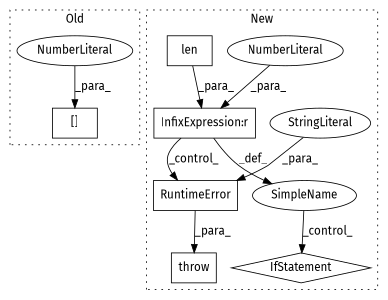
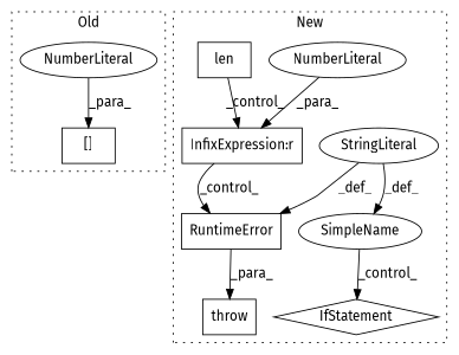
  digraph {
    fontname="Fira Sans"
    node [a=34 fontname="Fira Sans" l=1 shape=box]
    edge [fontname="Fira Sans"]
    n1 [a=2 l="2,1" label="[]" s="1752,1755"]
    n2 [label=NumberLiteral s=1754 shape=ellipse]
    n3 [a=32 l="13,1" label=RuntimeError s="2181,2265"]
    n4 [a=53 l=6 label=throw s=2175]
    n5 [a=25 l="4,2" label=IfStatement s="2136,2165" shape=diamond]
    n6 [a=42 label=SimpleName shape=ellipse l=""]
    n7 [a=45 l=71 label=StringLiteral s=2194 shape=ellipse]
    n8 [a=27 l=3 label="InfixExpression:r" s=2161]
    n9 [label=NumberLiteral s=2164 shape=ellipse]
    n10 [a=32 l="4,1" label=len s="2140,2160"]
    subgraph cluster_1 {
      label=Old
      style=dotted
      n1
      n2
    }
    subgraph cluster_2 {
      label=New
      style=dotted
      n3
      n4
      n5
      n6
      n7
      n8
      n9
      n10
    }
    n2 -> n1 [label=_para_]
    n3 -> n4 [label=_para_]
    n6 -> n5 [label=_control_]
-   n7 -> n3 [label=_para_]
+   n7 -> n3 [label=_def_]
    n8 -> n3 [label=_control_]
-   n8 -> n6 [label=_def_]
+   n7 -> n6 [label=_def_]
    n9 -> n8 [label=_para_]
-   n10 -> n8 [label=_para_]
+   n10 -> n8 [label=_control_]
  }
